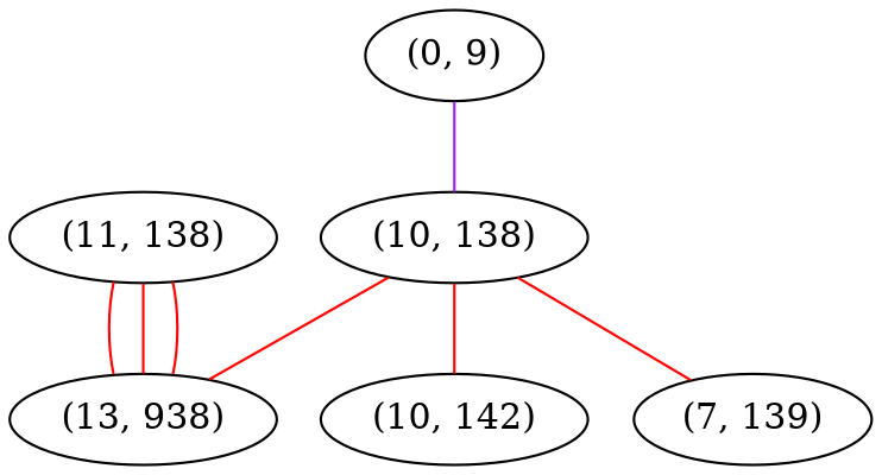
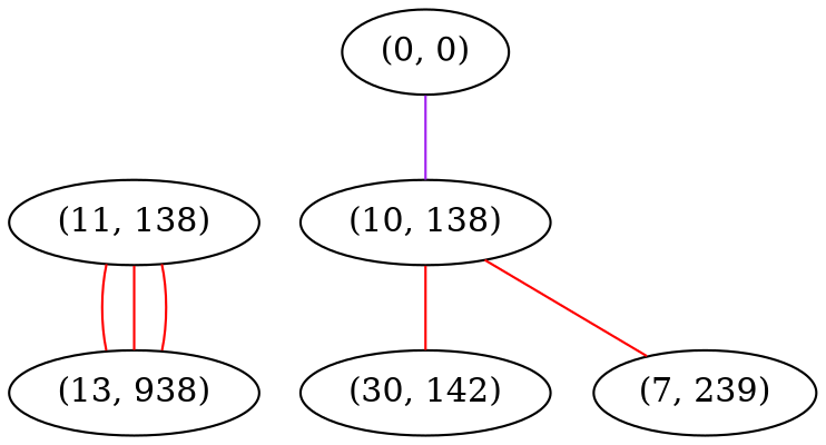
  graph {
    edge [color=red weight=1]
-   "(0, 0)" [label="(0, 9)"]
+   "(0, 0)"
    "(10, 138)"
    n3 [label="(13, 938)"]
-   "(10, 142)"
-   "(7, 139)"
+   "(10, 142)" [label="(30, 142)"]
+   "(7, 139)" [label="(7, 239)"]
    n6 [label="(11, 138)"]
    "(0, 0)" -- "(10, 138)" [color=purple weight=4]
-   "(10, 138)" -- n3
    "(10, 138)" -- "(10, 142)"
    "(10, 138)" -- "(7, 139)"
    n6 -- n3
    n6 -- n3
    n6 -- n3
  }
